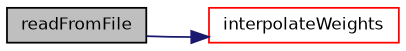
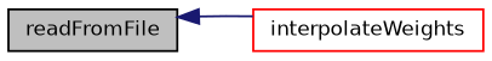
  digraph {
    rankdir=LR
    node [fontname=Helvetica fontsize=10 shape=record]
    n1 [color=black fillcolor=grey75 fontcolor=black height=0.2 label=readFromFile style=filled width=0.4]
    n2 [color=red height=0.2 label=interpolateWeights width=0.4]
-   n1 -> n2 [color=midnightblue fontname=Helvetica fontsize=10 labelfontname=Helvetica labelfontsize=10 style=solid]
+   n2 -> n1 [color=midnightblue fontname=Helvetica fontsize=10 labelfontname=Helvetica labelfontsize=10 style=solid]
  }
